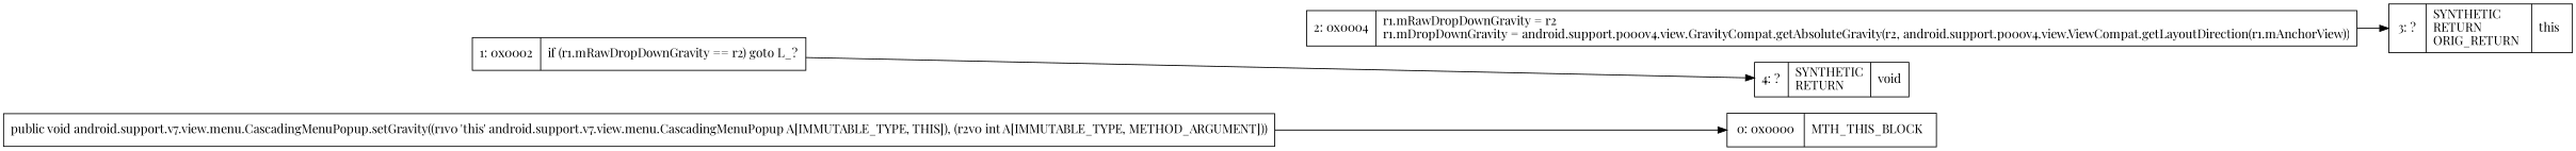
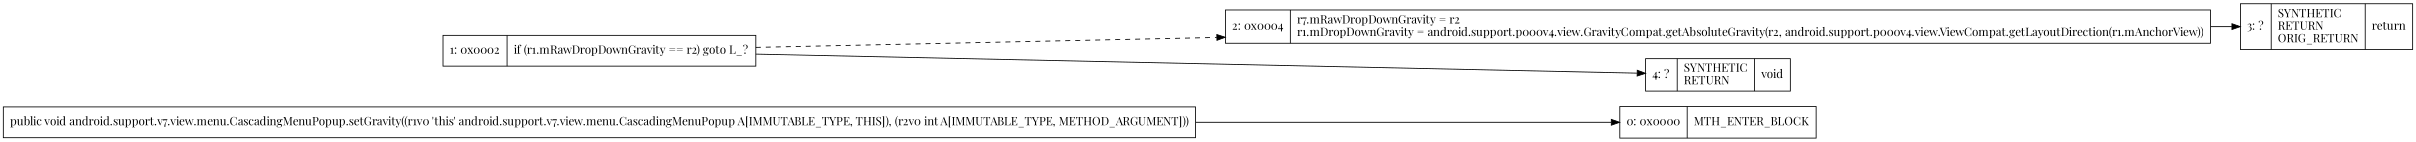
  digraph {
    fontname="Playfair Display"
    rankdir=LR
    node [fontname="Playfair Display" shape=record]
    edge [fontname="Playfair Display"]
-   n1 [label="{0\:\ 0x0000|MTH_THIS_BLOCK\l}"]
+   n1 [label="{0\:\ 0x0000|MTH_ENTER_BLOCK\l}"]
    n2 [label="{1\:\ 0x0002|if (r1.mRawDropDownGravity == r2) goto L_?\l}"]
-   n3 [label="{2\:\ 0x0004|r1.mRawDropDownGravity = r2\lr1.mDropDownGravity = android.support.p000v4.view.GravityCompat.getAbsoluteGravity(r2, android.support.p000v4.view.ViewCompat.getLayoutDirection(r1.mAnchorView))\l}"]
+   n3 [label="{2\:\ 0x0004|r7.mRawDropDownGravity = r2\lr1.mDropDownGravity = android.support.p000v4.view.GravityCompat.getAbsoluteGravity(r2, android.support.p000v4.view.ViewCompat.getLayoutDirection(r1.mAnchorView))\l}"]
    n4 [label="{4\:\ ?|SYNTHETIC\lRETURN\l|void\l}"]
-   n5 [label="{3\:\ ?|SYNTHETIC\lRETURN\lORIG_RETURN\l|this\l}"]
+   n5 [label="{3\:\ ?|SYNTHETIC\lRETURN\lORIG_RETURN\l|return\l}"]
    n6 [label="{public void android.support.v7.view.menu.CascadingMenuPopup.setGravity((r1v0 'this' android.support.v7.view.menu.CascadingMenuPopup A[IMMUTABLE_TYPE, THIS]), (r2v0 int A[IMMUTABLE_TYPE, METHOD_ARGUMENT])) }"]
+   n2 -> n3 [style=dashed]
    n2 -> n4
    n3 -> n5
    n6 -> n1
  }
